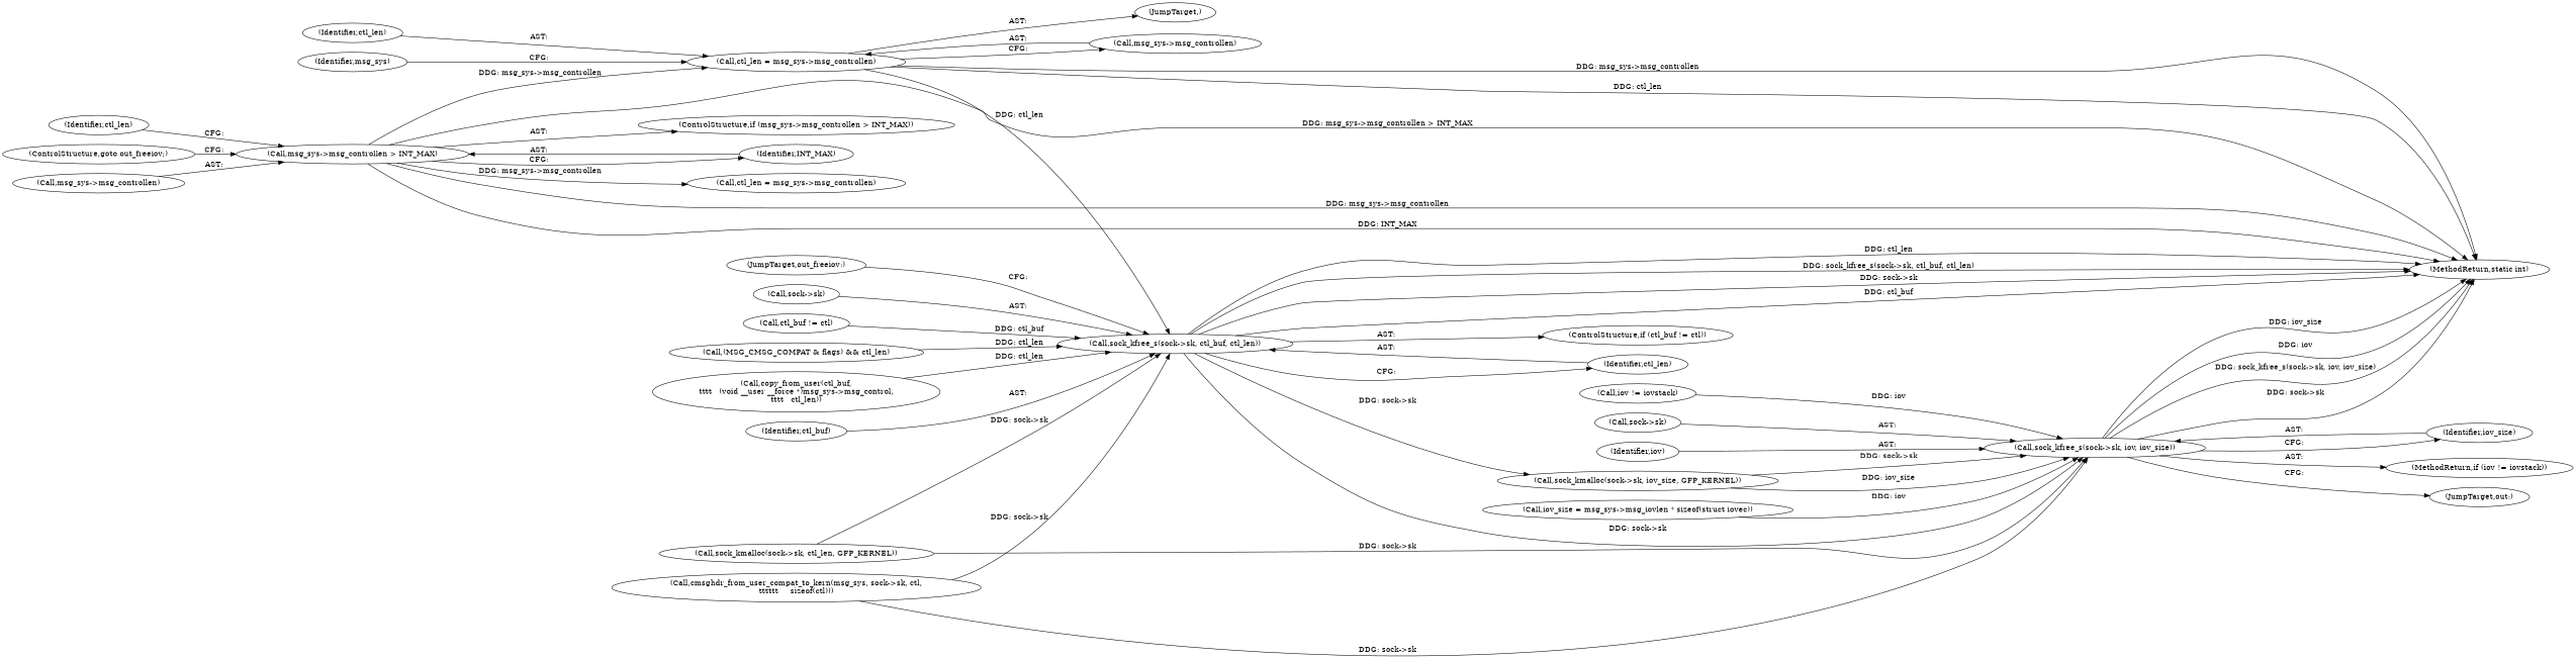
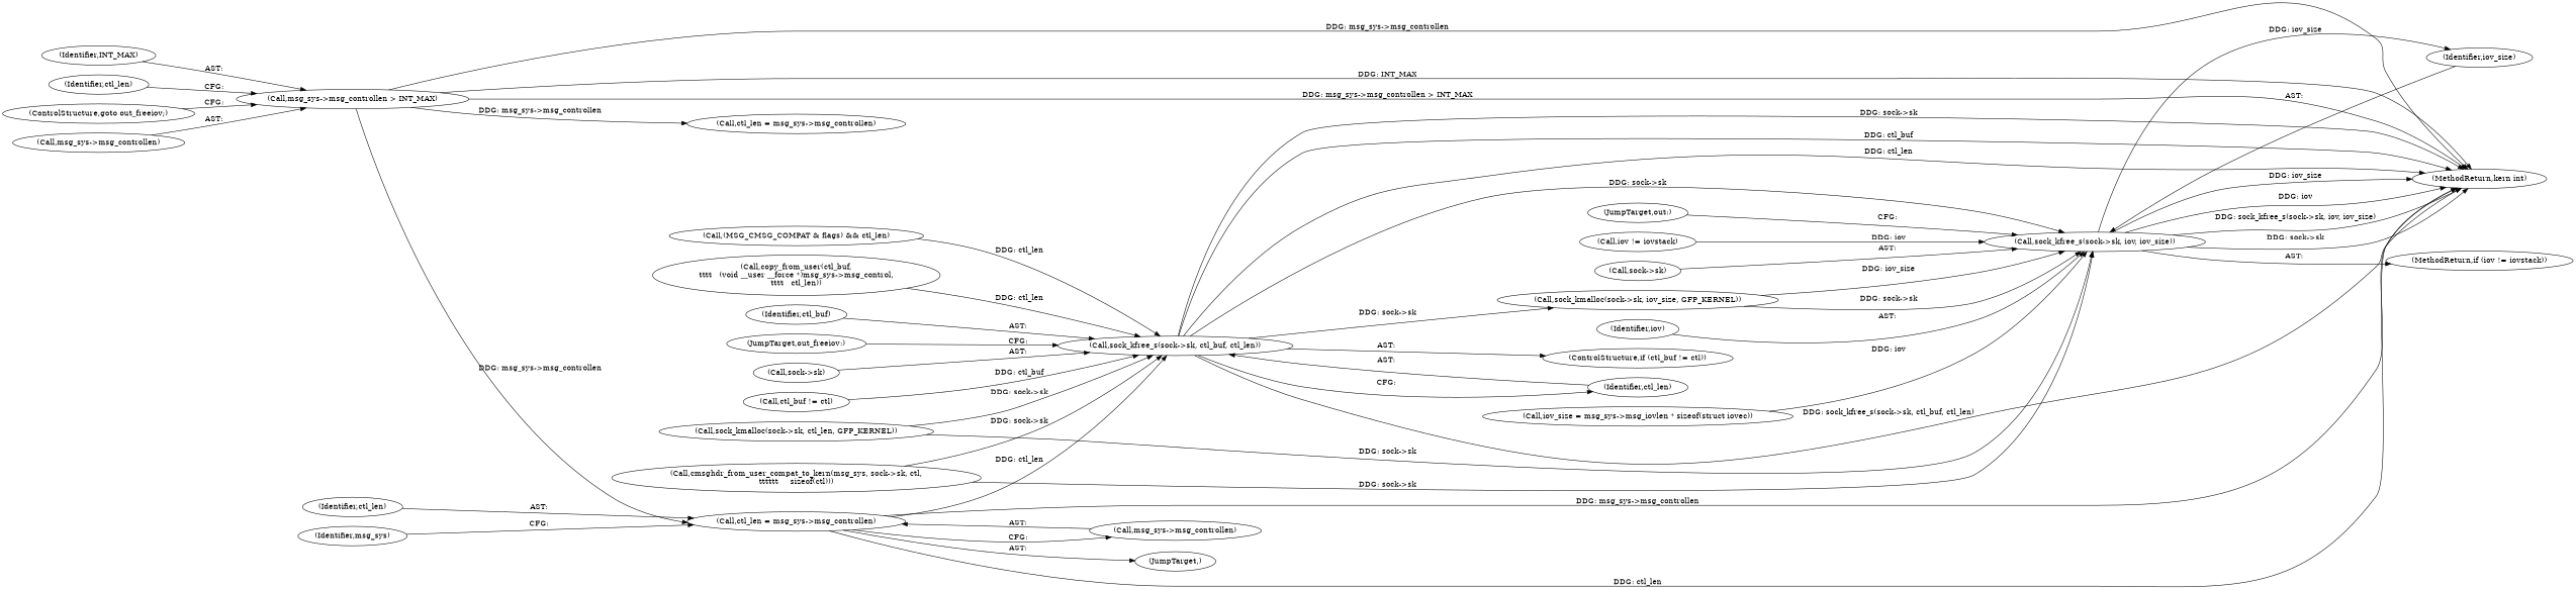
  digraph {
    rankdir=LR
    n1 [label="(Call,ctl_len = msg_sys->msg_controllen)"]
    n2 [label="(Call,sock_kfree_s(sock->sk, ctl_buf, ctl_len))"]
    n3 [label="(Call,msg_sys->msg_controllen)"]
-   n4 [label="(MethodReturn,static int)"]
+   n4 [label="(MethodReturn,kern int)"]
    n5 [label="(JumpTarget,)"]
    n6 [label="(Call,sock_kfree_s(sock->sk, iov, iov_size))"]
    n7 [label="(ControlStructure,if (ctl_buf != ctl))"]
    n8 [label="(Identifier,ctl_len)"]
    n9 [label="(Call,sock_kmalloc(sock->sk, iov_size, GFP_KERNEL))"]
    n10 [label="(Call,msg_sys->msg_controllen > INT_MAX)"]
-   n11 [label="(ControlStructure,if (msg_sys->msg_controllen > INT_MAX))"]
    n12 [label="(Call,ctl_len = msg_sys->msg_controllen)"]
    n13 [label="(Identifier,INT_MAX)"]
    n14 [label="(MethodReturn,if (iov != iovstack))"]
    n15 [label="(Identifier,iov_size)"]
    n16 [label="(Identifier,ctl_len)"]
    n17 [label="(Call,iov != iovstack)"]
    n18 [label="(JumpTarget,out_freeiov:)"]
    n19 [label="(Call,sock->sk)"]
    n20 [label="(ControlStructure,goto out_freeiov;)"]
    n21 [label="(Call,sock->sk)"]
    n22 [label="(Call,ctl_buf != ctl)"]
    n23 [label="(Call,(MSG_CMSG_COMPAT & flags) && ctl_len)"]
    n24 [label="(Identifier,iov)"]
    n25 [label="(Call,copy_from_user(ctl_buf,\n\t\t\t\t   (void __user __force *)msg_sys->msg_control,\n\t\t\t\t   ctl_len))"]
    n26 [label="(Call,sock_kmalloc(sock->sk, ctl_len, GFP_KERNEL))"]
    n27 [label="(Identifier,msg_sys)"]
    n28 [label="(Call,msg_sys->msg_controllen)"]
    n29 [label="(Identifier,ctl_len)"]
    n30 [label="(JumpTarget,out:)"]
    n31 [label="(Call,iov_size = msg_sys->msg_iovlen * sizeof(struct iovec))"]
    n32 [label="(Identifier,ctl_buf)"]
    n33 [label="(Call,cmsghdr_from_user_compat_to_kern(msg_sys, sock->sk, ctl,\n\t\t\t\t\t\t     sizeof(ctl)))"]
    n1 -> n2 [label="DDG: ctl_len"]
    n1 -> n3 [label="CFG: "]
    n1 -> n4 [label="DDG: msg_sys->msg_controllen"]
    n1 -> n4 [label="DDG: ctl_len"]
    n1 -> n5 [label="AST: "]
    n2 -> n4 [label="DDG: sock_kfree_s(sock->sk, ctl_buf, ctl_len)"]
    n2 -> n4 [label="DDG: sock->sk"]
    n2 -> n4 [label="DDG: ctl_buf"]
    n2 -> n4 [label="DDG: ctl_len"]
    n2 -> n6 [label="DDG: sock->sk"]
    n2 -> n7 [label="AST: "]
    n2 -> n8 [label="CFG: "]
    n2 -> n9 [label="DDG: sock->sk"]
    n3 -> n1 [label="AST: "]
    n6 -> n4 [label="DDG: iov_size"]
    n6 -> n4 [label="DDG: iov"]
    n6 -> n4 [label="DDG: sock_kfree_s(sock->sk, iov, iov_size)"]
    n6 -> n4 [label="DDG: sock->sk"]
    n6 -> n14 [label="AST: "]
-   n6 -> n15 [label="CFG: "]
+   n6 -> n15 [label="DDG: iov_size"]
    n8 -> n2 [label="AST: "]
    n9 -> n6 [label="DDG: sock->sk"]
    n9 -> n6 [label="DDG: iov_size"]
    n10 -> n1 [label="DDG: msg_sys->msg_controllen"]
    n10 -> n4 [label="DDG: INT_MAX"]
    n10 -> n4 [label="DDG: msg_sys->msg_controllen > INT_MAX"]
    n10 -> n4 [label="DDG: msg_sys->msg_controllen"]
-   n10 -> n11 [label="AST: "]
    n10 -> n12 [label="DDG: msg_sys->msg_controllen"]
-   n10 -> n13 [label="CFG: "]
    n13 -> n10 [label="AST: "]
    n15 -> n6 [label="AST: "]
    n16 -> n10 [label="CFG: "]
    n17 -> n6 [label="DDG: iov"]
    n18 -> n2 [label="CFG: "]
    n19 -> n6 [label="AST: "]
    n20 -> n10 [label="CFG: "]
    n21 -> n2 [label="AST: "]
    n22 -> n2 [label="DDG: ctl_buf"]
    n23 -> n2 [label="DDG: ctl_len"]
    n24 -> n6 [label="AST: "]
    n25 -> n2 [label="DDG: ctl_len"]
    n26 -> n2 [label="DDG: sock->sk"]
    n26 -> n6 [label="DDG: sock->sk"]
    n27 -> n1 [label="CFG: "]
    n28 -> n10 [label="AST: "]
    n29 -> n1 [label="AST: "]
-   n6 -> n30 [label="CFG: "]
+   n30 -> n6 [label="CFG: "]
    n31 -> n6 [label="DDG: iov"]
    n32 -> n2 [label="AST: "]
    n33 -> n2 [label="DDG: sock->sk"]
    n33 -> n6 [label="DDG: sock->sk"]
  }
